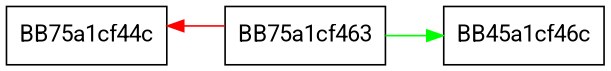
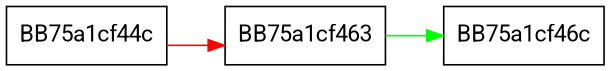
  digraph {
    fontname=Roboto
    rankdir=LR
    splines=ortho
    node [fontname=Roboto shape=box]
    edge [fontname=Roboto]
    BB75a1cf44c
    BB75a1cf463
-   BB75a1cf46c [label=BB45a1cf46c]
-   BB75a1cf463 -> BB75a1cf44c [color=red]
+   BB75a1cf46c
+   BB75a1cf44c -> BB75a1cf463 [color=red]
    BB75a1cf463 -> BB75a1cf46c [color=green]
  }
